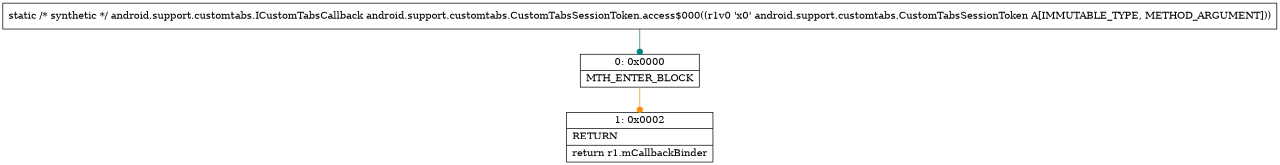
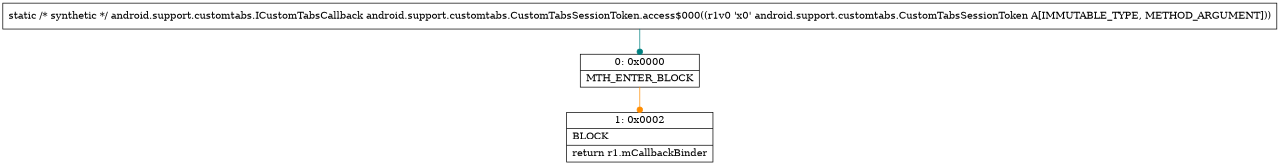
  digraph {
    node [shape=record]
    edge [arrowhead=dot]
    n1 [label="{0\:\ 0x0000|MTH_ENTER_BLOCK\l}"]
-   n2 [label="{1\:\ 0x0002|RETURN\l|return r1.mCallbackBinder\l}"]
+   n2 [label="{1\:\ 0x0002|BLOCK\l|return r1.mCallbackBinder\l}"]
    n3 [label="{static \/* synthetic *\/ android.support.customtabs.ICustomTabsCallback android.support.customtabs.CustomTabsSessionToken.access$000((r1v0 'x0' android.support.customtabs.CustomTabsSessionToken A[IMMUTABLE_TYPE, METHOD_ARGUMENT])) }"]
    n1 -> n2 [color=darkorange]
    n3 -> n1 [color=teal]
  }
